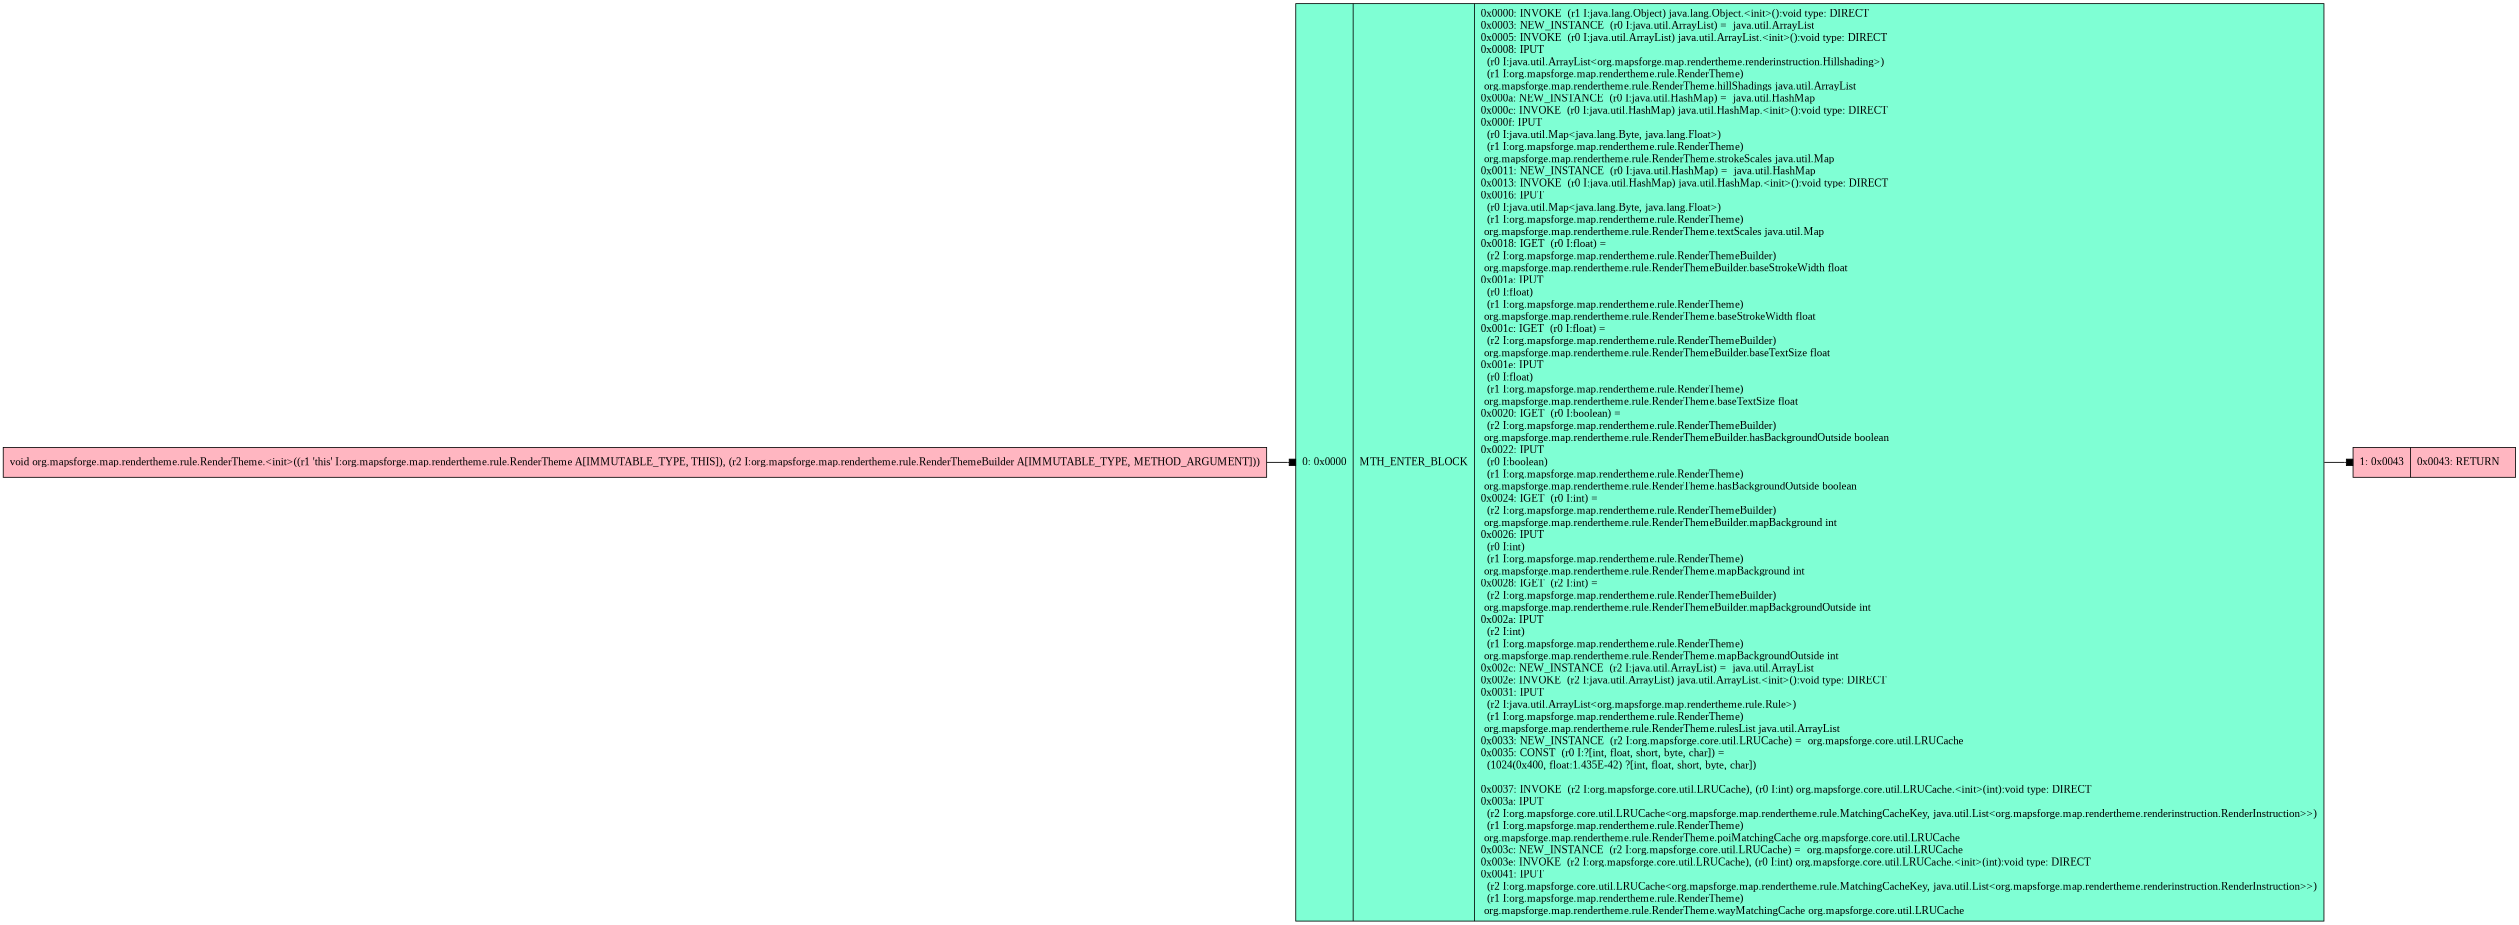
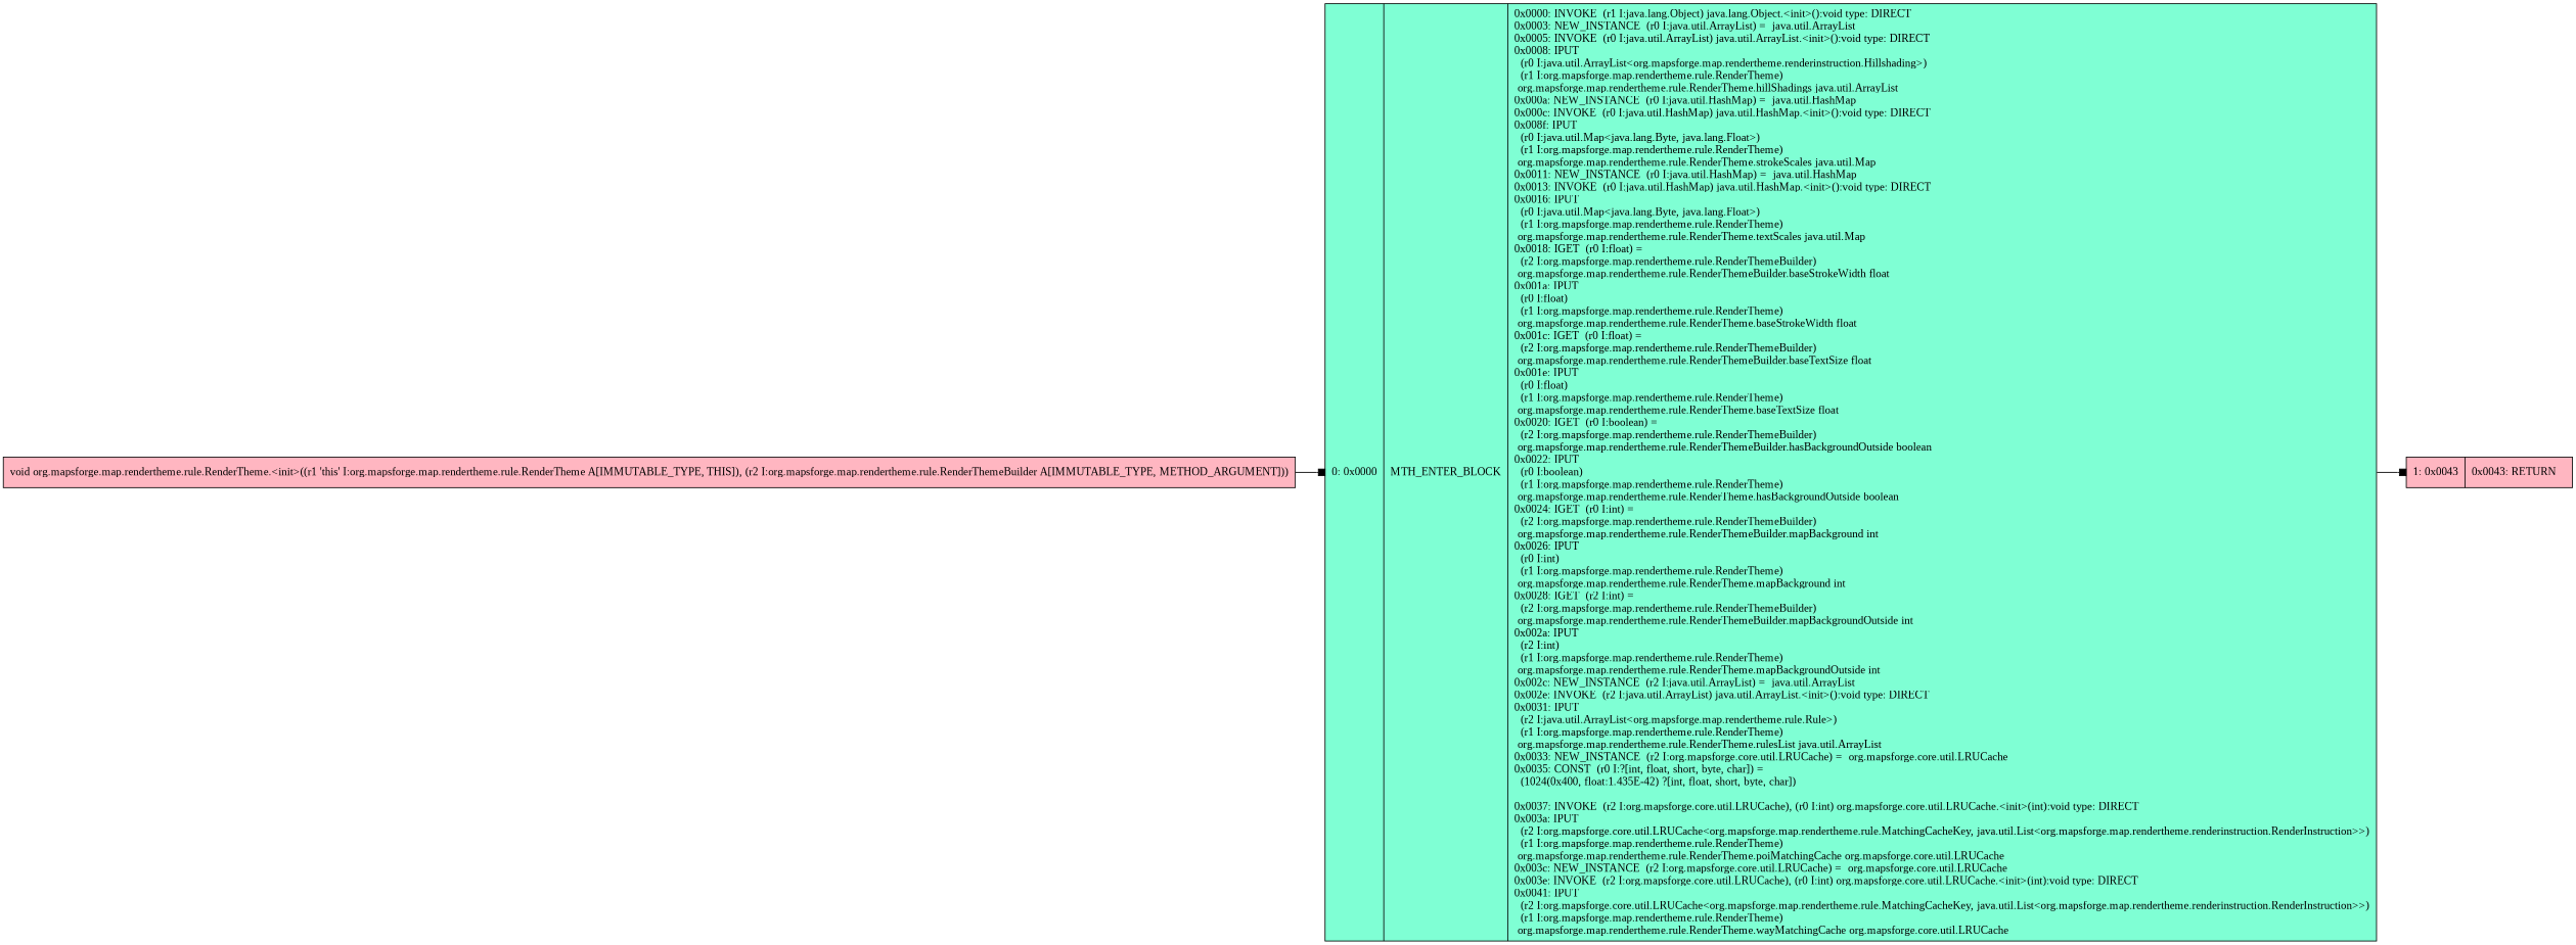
  digraph {
    rankdir=LR
    fontname="Liberation Serif"
    node [shape=record style=filled fillcolor=lightpink fontname="Liberation Serif"]
    edge [arrowhead=box fontname="Liberation Serif"]
-   n1 [label="{0\:\ 0x0000|MTH_ENTER_BLOCK\l|0x0000: INVOKE  (r1 I:java.lang.Object) java.lang.Object.\<init\>():void type: DIRECT \l0x0003: NEW_INSTANCE  (r0 I:java.util.ArrayList) =  java.util.ArrayList \l0x0005: INVOKE  (r0 I:java.util.ArrayList) java.util.ArrayList.\<init\>():void type: DIRECT \l0x0008: IPUT  \l  (r0 I:java.util.ArrayList\<org.mapsforge.map.rendertheme.renderinstruction.Hillshading\>)\l  (r1 I:org.mapsforge.map.rendertheme.rule.RenderTheme)\l org.mapsforge.map.rendertheme.rule.RenderTheme.hillShadings java.util.ArrayList \l0x000a: NEW_INSTANCE  (r0 I:java.util.HashMap) =  java.util.HashMap \l0x000c: INVOKE  (r0 I:java.util.HashMap) java.util.HashMap.\<init\>():void type: DIRECT \l0x000f: IPUT  \l  (r0 I:java.util.Map\<java.lang.Byte, java.lang.Float\>)\l  (r1 I:org.mapsforge.map.rendertheme.rule.RenderTheme)\l org.mapsforge.map.rendertheme.rule.RenderTheme.strokeScales java.util.Map \l0x0011: NEW_INSTANCE  (r0 I:java.util.HashMap) =  java.util.HashMap \l0x0013: INVOKE  (r0 I:java.util.HashMap) java.util.HashMap.\<init\>():void type: DIRECT \l0x0016: IPUT  \l  (r0 I:java.util.Map\<java.lang.Byte, java.lang.Float\>)\l  (r1 I:org.mapsforge.map.rendertheme.rule.RenderTheme)\l org.mapsforge.map.rendertheme.rule.RenderTheme.textScales java.util.Map \l0x0018: IGET  (r0 I:float) = \l  (r2 I:org.mapsforge.map.rendertheme.rule.RenderThemeBuilder)\l org.mapsforge.map.rendertheme.rule.RenderThemeBuilder.baseStrokeWidth float \l0x001a: IPUT  \l  (r0 I:float)\l  (r1 I:org.mapsforge.map.rendertheme.rule.RenderTheme)\l org.mapsforge.map.rendertheme.rule.RenderTheme.baseStrokeWidth float \l0x001c: IGET  (r0 I:float) = \l  (r2 I:org.mapsforge.map.rendertheme.rule.RenderThemeBuilder)\l org.mapsforge.map.rendertheme.rule.RenderThemeBuilder.baseTextSize float \l0x001e: IPUT  \l  (r0 I:float)\l  (r1 I:org.mapsforge.map.rendertheme.rule.RenderTheme)\l org.mapsforge.map.rendertheme.rule.RenderTheme.baseTextSize float \l0x0020: IGET  (r0 I:boolean) = \l  (r2 I:org.mapsforge.map.rendertheme.rule.RenderThemeBuilder)\l org.mapsforge.map.rendertheme.rule.RenderThemeBuilder.hasBackgroundOutside boolean \l0x0022: IPUT  \l  (r0 I:boolean)\l  (r1 I:org.mapsforge.map.rendertheme.rule.RenderTheme)\l org.mapsforge.map.rendertheme.rule.RenderTheme.hasBackgroundOutside boolean \l0x0024: IGET  (r0 I:int) = \l  (r2 I:org.mapsforge.map.rendertheme.rule.RenderThemeBuilder)\l org.mapsforge.map.rendertheme.rule.RenderThemeBuilder.mapBackground int \l0x0026: IPUT  \l  (r0 I:int)\l  (r1 I:org.mapsforge.map.rendertheme.rule.RenderTheme)\l org.mapsforge.map.rendertheme.rule.RenderTheme.mapBackground int \l0x0028: IGET  (r2 I:int) = \l  (r2 I:org.mapsforge.map.rendertheme.rule.RenderThemeBuilder)\l org.mapsforge.map.rendertheme.rule.RenderThemeBuilder.mapBackgroundOutside int \l0x002a: IPUT  \l  (r2 I:int)\l  (r1 I:org.mapsforge.map.rendertheme.rule.RenderTheme)\l org.mapsforge.map.rendertheme.rule.RenderTheme.mapBackgroundOutside int \l0x002c: NEW_INSTANCE  (r2 I:java.util.ArrayList) =  java.util.ArrayList \l0x002e: INVOKE  (r2 I:java.util.ArrayList) java.util.ArrayList.\<init\>():void type: DIRECT \l0x0031: IPUT  \l  (r2 I:java.util.ArrayList\<org.mapsforge.map.rendertheme.rule.Rule\>)\l  (r1 I:org.mapsforge.map.rendertheme.rule.RenderTheme)\l org.mapsforge.map.rendertheme.rule.RenderTheme.rulesList java.util.ArrayList \l0x0033: NEW_INSTANCE  (r2 I:org.mapsforge.core.util.LRUCache) =  org.mapsforge.core.util.LRUCache \l0x0035: CONST  (r0 I:?[int, float, short, byte, char]) = \l  (1024(0x400, float:1.435E\-42) ?[int, float, short, byte, char])\l \l0x0037: INVOKE  (r2 I:org.mapsforge.core.util.LRUCache), (r0 I:int) org.mapsforge.core.util.LRUCache.\<init\>(int):void type: DIRECT \l0x003a: IPUT  \l  (r2 I:org.mapsforge.core.util.LRUCache\<org.mapsforge.map.rendertheme.rule.MatchingCacheKey, java.util.List\<org.mapsforge.map.rendertheme.renderinstruction.RenderInstruction\>\>)\l  (r1 I:org.mapsforge.map.rendertheme.rule.RenderTheme)\l org.mapsforge.map.rendertheme.rule.RenderTheme.poiMatchingCache org.mapsforge.core.util.LRUCache \l0x003c: NEW_INSTANCE  (r2 I:org.mapsforge.core.util.LRUCache) =  org.mapsforge.core.util.LRUCache \l0x003e: INVOKE  (r2 I:org.mapsforge.core.util.LRUCache), (r0 I:int) org.mapsforge.core.util.LRUCache.\<init\>(int):void type: DIRECT \l0x0041: IPUT  \l  (r2 I:org.mapsforge.core.util.LRUCache\<org.mapsforge.map.rendertheme.rule.MatchingCacheKey, java.util.List\<org.mapsforge.map.rendertheme.renderinstruction.RenderInstruction\>\>)\l  (r1 I:org.mapsforge.map.rendertheme.rule.RenderTheme)\l org.mapsforge.map.rendertheme.rule.RenderTheme.wayMatchingCache org.mapsforge.core.util.LRUCache \l}" fillcolor=aquamarine]
+   n1 [label="{0\:\ 0x0000|MTH_ENTER_BLOCK\l|0x0000: INVOKE  (r1 I:java.lang.Object) java.lang.Object.\<init\>():void type: DIRECT \l0x0003: NEW_INSTANCE  (r0 I:java.util.ArrayList) =  java.util.ArrayList \l0x0005: INVOKE  (r0 I:java.util.ArrayList) java.util.ArrayList.\<init\>():void type: DIRECT \l0x0008: IPUT  \l  (r0 I:java.util.ArrayList\<org.mapsforge.map.rendertheme.renderinstruction.Hillshading\>)\l  (r1 I:org.mapsforge.map.rendertheme.rule.RenderTheme)\l org.mapsforge.map.rendertheme.rule.RenderTheme.hillShadings java.util.ArrayList \l0x000a: NEW_INSTANCE  (r0 I:java.util.HashMap) =  java.util.HashMap \l0x000c: INVOKE  (r0 I:java.util.HashMap) java.util.HashMap.\<init\>():void type: DIRECT \l0x008f: IPUT  \l  (r0 I:java.util.Map\<java.lang.Byte, java.lang.Float\>)\l  (r1 I:org.mapsforge.map.rendertheme.rule.RenderTheme)\l org.mapsforge.map.rendertheme.rule.RenderTheme.strokeScales java.util.Map \l0x0011: NEW_INSTANCE  (r0 I:java.util.HashMap) =  java.util.HashMap \l0x0013: INVOKE  (r0 I:java.util.HashMap) java.util.HashMap.\<init\>():void type: DIRECT \l0x0016: IPUT  \l  (r0 I:java.util.Map\<java.lang.Byte, java.lang.Float\>)\l  (r1 I:org.mapsforge.map.rendertheme.rule.RenderTheme)\l org.mapsforge.map.rendertheme.rule.RenderTheme.textScales java.util.Map \l0x0018: IGET  (r0 I:float) = \l  (r2 I:org.mapsforge.map.rendertheme.rule.RenderThemeBuilder)\l org.mapsforge.map.rendertheme.rule.RenderThemeBuilder.baseStrokeWidth float \l0x001a: IPUT  \l  (r0 I:float)\l  (r1 I:org.mapsforge.map.rendertheme.rule.RenderTheme)\l org.mapsforge.map.rendertheme.rule.RenderTheme.baseStrokeWidth float \l0x001c: IGET  (r0 I:float) = \l  (r2 I:org.mapsforge.map.rendertheme.rule.RenderThemeBuilder)\l org.mapsforge.map.rendertheme.rule.RenderThemeBuilder.baseTextSize float \l0x001e: IPUT  \l  (r0 I:float)\l  (r1 I:org.mapsforge.map.rendertheme.rule.RenderTheme)\l org.mapsforge.map.rendertheme.rule.RenderTheme.baseTextSize float \l0x0020: IGET  (r0 I:boolean) = \l  (r2 I:org.mapsforge.map.rendertheme.rule.RenderThemeBuilder)\l org.mapsforge.map.rendertheme.rule.RenderThemeBuilder.hasBackgroundOutside boolean \l0x0022: IPUT  \l  (r0 I:boolean)\l  (r1 I:org.mapsforge.map.rendertheme.rule.RenderTheme)\l org.mapsforge.map.rendertheme.rule.RenderTheme.hasBackgroundOutside boolean \l0x0024: IGET  (r0 I:int) = \l  (r2 I:org.mapsforge.map.rendertheme.rule.RenderThemeBuilder)\l org.mapsforge.map.rendertheme.rule.RenderThemeBuilder.mapBackground int \l0x0026: IPUT  \l  (r0 I:int)\l  (r1 I:org.mapsforge.map.rendertheme.rule.RenderTheme)\l org.mapsforge.map.rendertheme.rule.RenderTheme.mapBackground int \l0x0028: IGET  (r2 I:int) = \l  (r2 I:org.mapsforge.map.rendertheme.rule.RenderThemeBuilder)\l org.mapsforge.map.rendertheme.rule.RenderThemeBuilder.mapBackgroundOutside int \l0x002a: IPUT  \l  (r2 I:int)\l  (r1 I:org.mapsforge.map.rendertheme.rule.RenderTheme)\l org.mapsforge.map.rendertheme.rule.RenderTheme.mapBackgroundOutside int \l0x002c: NEW_INSTANCE  (r2 I:java.util.ArrayList) =  java.util.ArrayList \l0x002e: INVOKE  (r2 I:java.util.ArrayList) java.util.ArrayList.\<init\>():void type: DIRECT \l0x0031: IPUT  \l  (r2 I:java.util.ArrayList\<org.mapsforge.map.rendertheme.rule.Rule\>)\l  (r1 I:org.mapsforge.map.rendertheme.rule.RenderTheme)\l org.mapsforge.map.rendertheme.rule.RenderTheme.rulesList java.util.ArrayList \l0x0033: NEW_INSTANCE  (r2 I:org.mapsforge.core.util.LRUCache) =  org.mapsforge.core.util.LRUCache \l0x0035: CONST  (r0 I:?[int, float, short, byte, char]) = \l  (1024(0x400, float:1.435E\-42) ?[int, float, short, byte, char])\l \l0x0037: INVOKE  (r2 I:org.mapsforge.core.util.LRUCache), (r0 I:int) org.mapsforge.core.util.LRUCache.\<init\>(int):void type: DIRECT \l0x003a: IPUT  \l  (r2 I:org.mapsforge.core.util.LRUCache\<org.mapsforge.map.rendertheme.rule.MatchingCacheKey, java.util.List\<org.mapsforge.map.rendertheme.renderinstruction.RenderInstruction\>\>)\l  (r1 I:org.mapsforge.map.rendertheme.rule.RenderTheme)\l org.mapsforge.map.rendertheme.rule.RenderTheme.poiMatchingCache org.mapsforge.core.util.LRUCache \l0x003c: NEW_INSTANCE  (r2 I:org.mapsforge.core.util.LRUCache) =  org.mapsforge.core.util.LRUCache \l0x003e: INVOKE  (r2 I:org.mapsforge.core.util.LRUCache), (r0 I:int) org.mapsforge.core.util.LRUCache.\<init\>(int):void type: DIRECT \l0x0041: IPUT  \l  (r2 I:org.mapsforge.core.util.LRUCache\<org.mapsforge.map.rendertheme.rule.MatchingCacheKey, java.util.List\<org.mapsforge.map.rendertheme.renderinstruction.RenderInstruction\>\>)\l  (r1 I:org.mapsforge.map.rendertheme.rule.RenderTheme)\l org.mapsforge.map.rendertheme.rule.RenderTheme.wayMatchingCache org.mapsforge.core.util.LRUCache \l}" fillcolor=aquamarine]
    n2 [label="{1\:\ 0x0043|0x0043: RETURN   \l}"]
    n3 [label="{void org.mapsforge.map.rendertheme.rule.RenderTheme.\<init\>((r1 'this' I:org.mapsforge.map.rendertheme.rule.RenderTheme A[IMMUTABLE_TYPE, THIS]), (r2 I:org.mapsforge.map.rendertheme.rule.RenderThemeBuilder A[IMMUTABLE_TYPE, METHOD_ARGUMENT])) }"]
    n1 -> n2
    n3 -> n1
  }
